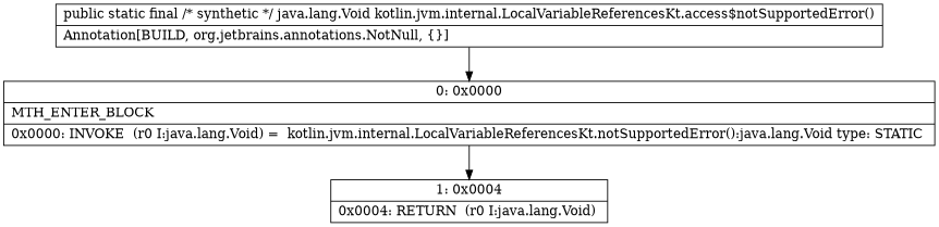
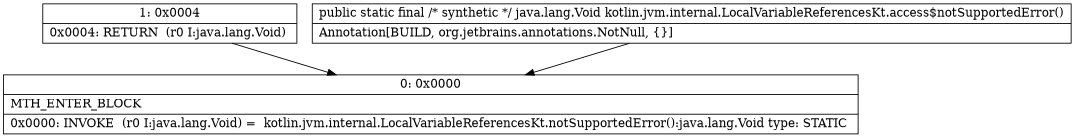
  digraph {
    node [shape=record]
    n1 [label="{0\:\ 0x0000|MTH_ENTER_BLOCK\l|0x0000: INVOKE  (r0 I:java.lang.Void) =  kotlin.jvm.internal.LocalVariableReferencesKt.notSupportedError():java.lang.Void type: STATIC \l}"]
    n2 [label="{1\:\ 0x0004|0x0004: RETURN  (r0 I:java.lang.Void) \l}"]
    n3 [label="{public static final \/* synthetic *\/ java.lang.Void kotlin.jvm.internal.LocalVariableReferencesKt.access$notSupportedError()  | Annotation[BUILD, org.jetbrains.annotations.NotNull, \{\}]\l}"]
-   n1 -> n2
+   n2 -> n1
    n3 -> n1
  }
